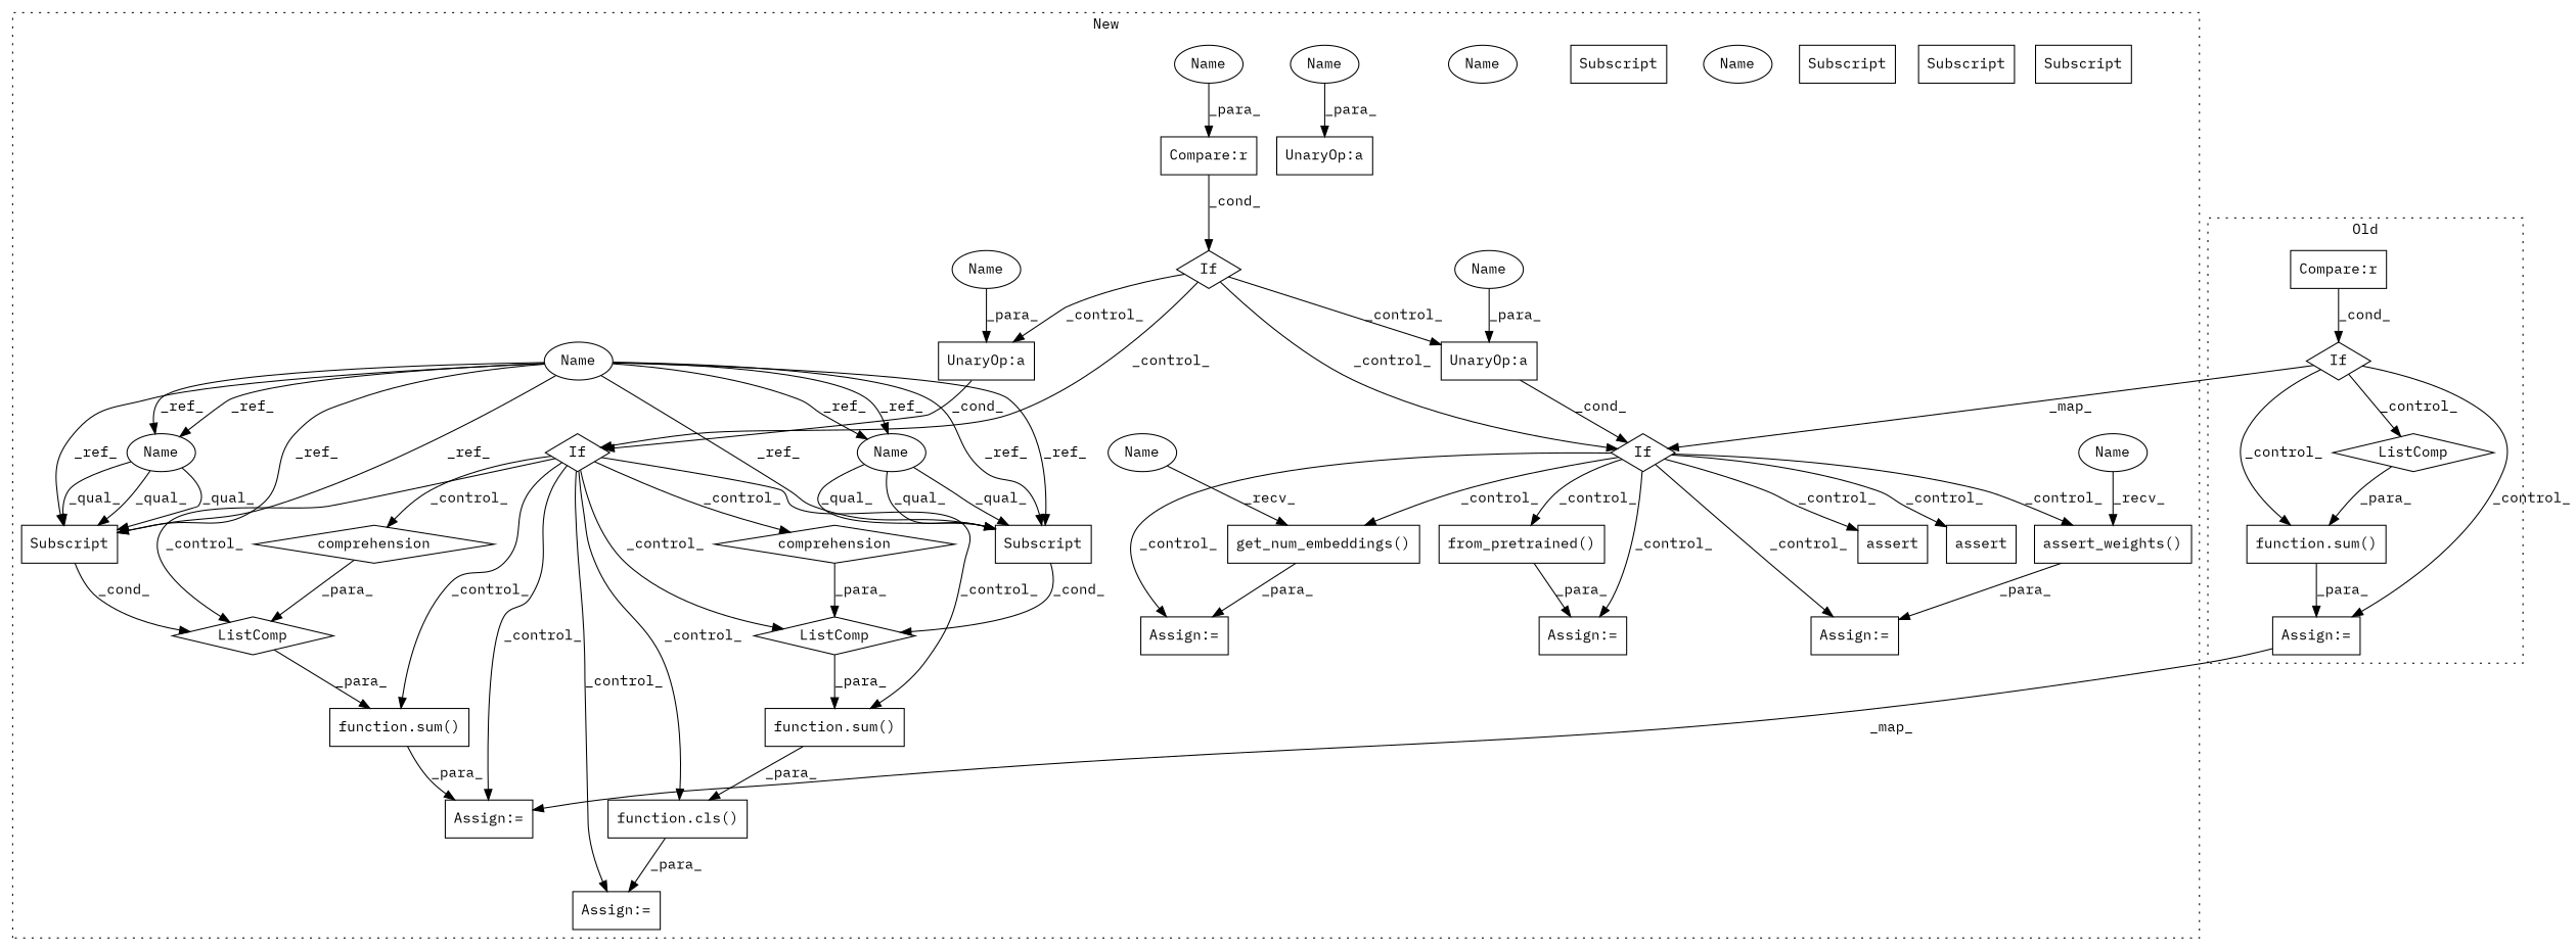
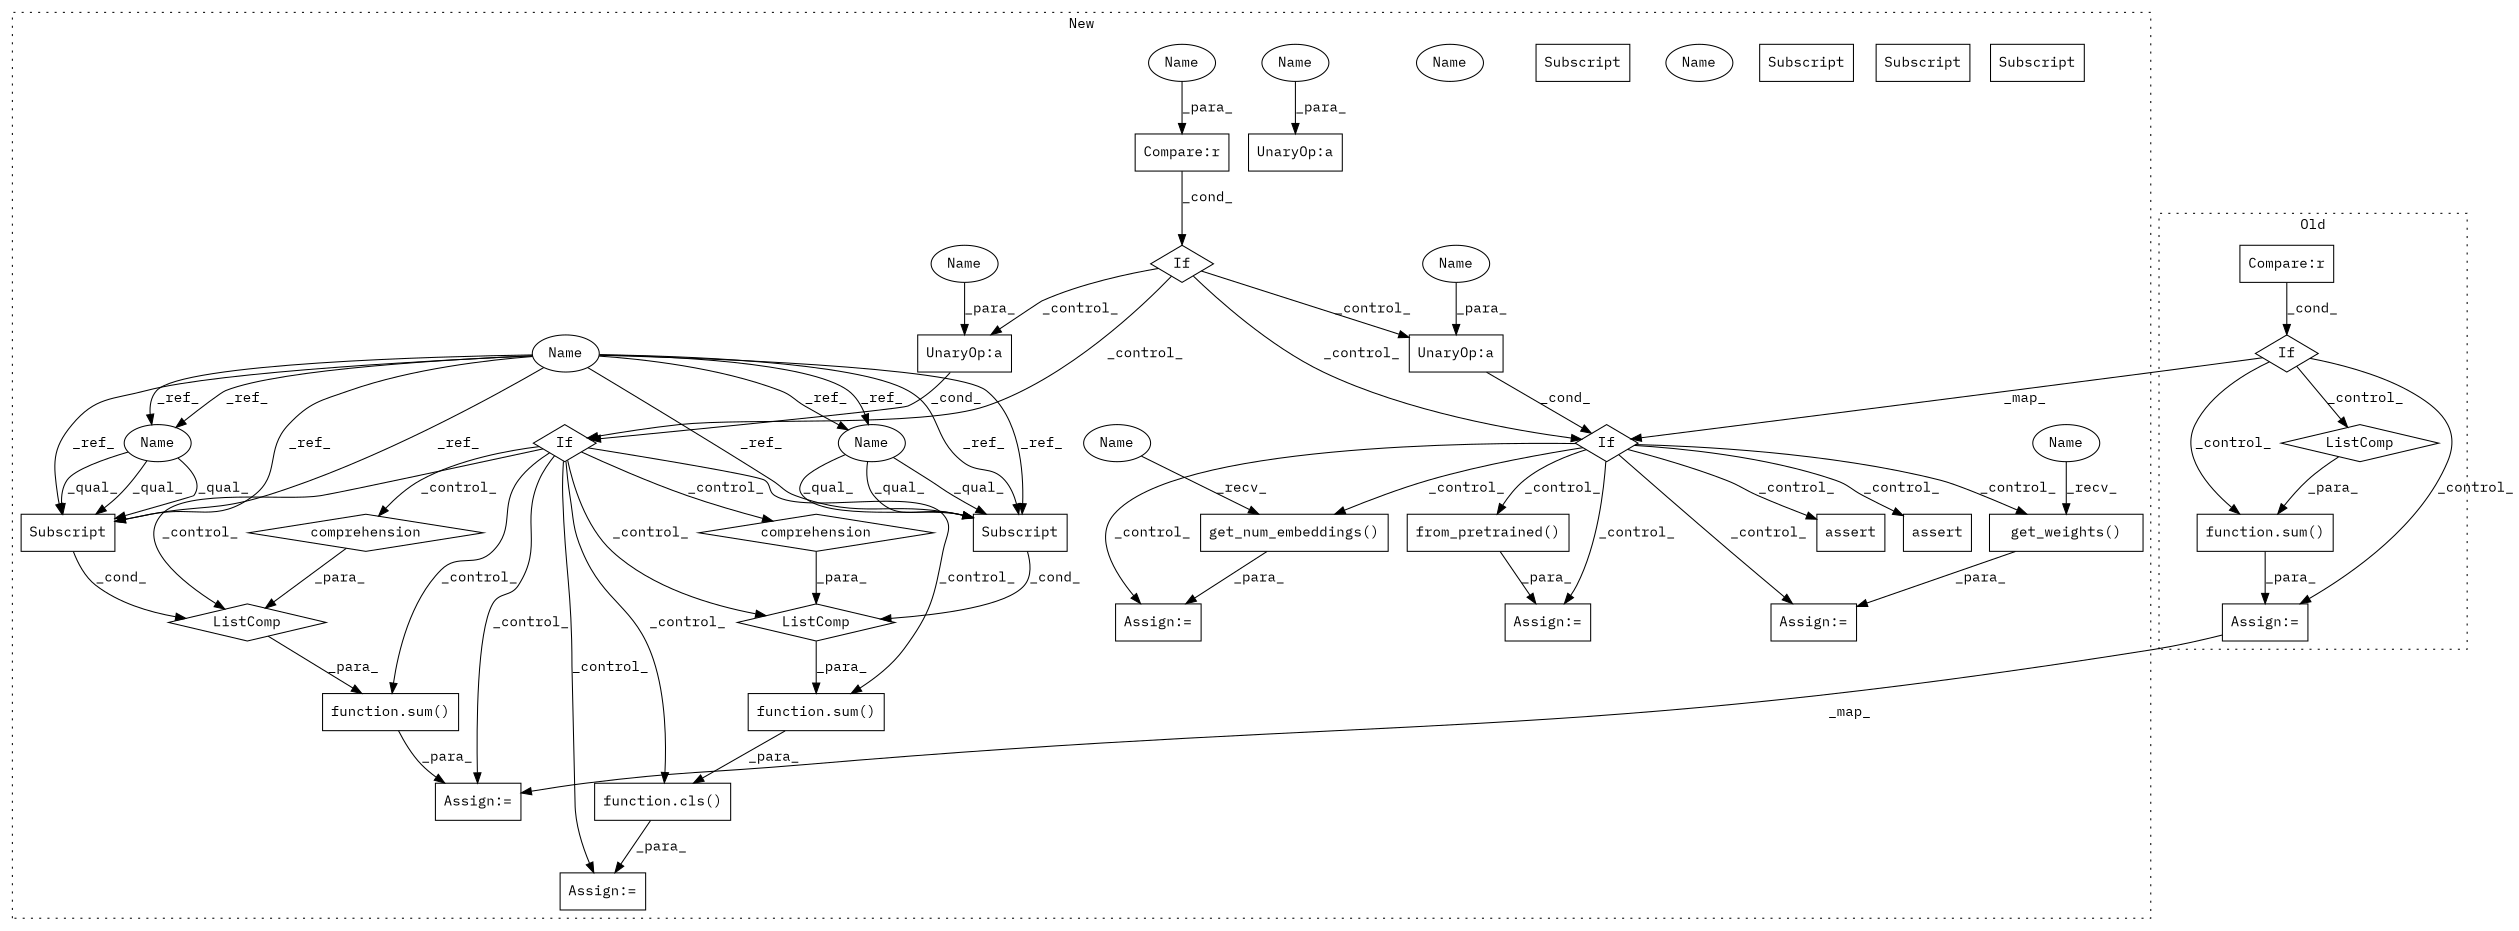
  digraph {
    fontname="IBM Plex Mono"
    node [a=87 fontname="IBM Plex Mono" l=3 s="19938,0" shape=box]
    edge [fontname="IBM Plex Mono"]
    n1 [a=75 l="4,1" label="function.sum()" s="11497,11541"]
    n2 [a=40 l=21 label="Compare:r" s=10057]
    n3 [a=96 l="3,14" label=If s="10054,10078" shape=diamond]
    n4 [a=106 l=40 label=ListComp s=11501 shape=diamond]
    n5 [a=68 label="Assign:=" s=11439]
    n6 [a=96 l="3,14" label=If s="17025,17054" shape=diamond]
    n7 [a=40 l=26 label="Compare:r" s=17028]
    n8 [a=68 label="Assign:=" s=18555]
    n9 [a=68 label="Assign:=" s=18628]
    n10 [a=68 label="Assign:=" s=19325]
    n11 [a=61 l=13 label="UnaryOp:a" s=19528]
    n12 [a=75 l="4,1" label="function.sum()" s="19576,19620"]
    n13 [a=75 l=35 label="get_num_embeddings()" s=18631]
    n14 [a=96 l="3,18" label=If s="19525,19541" shape=diamond]
    n15 [a=75 l="4,47" label="function.cls()" s="19929,20188"]
    n16 [a=61 l=13 label="UnaryOp:a" s=17071]
    n17 [a=96 l="3,18" label=If s="17068,17084" shape=diamond]
-   n18 [a=75 l=39 label="assert_weights()" s=18558]
+   n18 [a=75 l=39 label="get_weights()" s=18558]
    n19 [a=65 l=7 label=assert s=18946]
    n20 [a=75 l=170 label="from_pretrained()" s=19328]
    n21 [a=65 l=7 label=assert s=17102]
    n22 [a=61 l=13 label="UnaryOp:a" s=16982]
    n23 [a=106 l=40 label=ListComp s=19937 shape=diamond]
    n24 [l=15 label=Name s=16369 shape=ellipse]
    n25 [a=63 l="18,0" label=Subscript]
    n26 [a=63 l="18,0" label=Subscript s="19581,0"]
    n27 [a=106 l=40 label=ListComp s=19580 shape=diamond]
    n28 [a=45 label=comprehension s=19600 shape=diamond]
    n29 [a=68 label="Assign:=" s=19926]
    n30 [a=45 label=comprehension s=19957 shape=diamond]
    n31 [a=68 label="Assign:=" s=19569]
    n32 [a=75 l="4,1" label="function.sum()" s="19933,19977"]
    n33 [a=63 l="18,0" label=Subscript s="19581,0"]
    n34 [l=15 label=Name s=19581 shape=ellipse]
    n35 [a=63 l="18,0" label=Subscript]
    n36 [l=15 label=Name s=19938 shape=ellipse]
    n37 [l=9 label=Name s=19532 shape=ellipse]
    n38 [l=9 label=Name s=16986 shape=ellipse]
    n39 [l=9 label=Name s=17075 shape=ellipse]
    n40 [l=14 label=Name s=18558 shape=ellipse]
    n41 [l=14 label=Name s=18631 shape=ellipse]
    n42 [l=14 label=Name s=17028 shape=ellipse]
    n43 [l=15 label=Name s=19581 shape=ellipse]
    n44 [l=15 label=Name s=19938 shape=ellipse]
    n45 [a=63 l="18,0" label=Subscript s="19581,0"]
    n46 [a=63 l="18,0" label=Subscript]
    subgraph cluster_1 {
      label=Old
      style=dotted
      n1
      n2
      n3
      n4
      n5
    }
    subgraph cluster_2 {
      label=New
      style=dotted
      n6
      n7
      n8
      n9
      n10
      n11
      n12
      n13
      n14
      n15
      n16
      n17
      n18
      n19
      n20
      n21
      n22
      n23
      n24
      n25
      n26
      n27
      n28
      n29
      n30
      n31
      n32
      n33
      n34
      n35
      n36
      n37
      n38
      n39
      n40
      n41
      n42
      n43
      n44
      n45
      n46
    }
    n1 -> n5 [label=_para_]
    n2 -> n3 [label=_cond_]
    n3 -> n1 [label=_control_]
    n3 -> n4 [label=_control_]
    n3 -> n5 [label=_control_]
    n3 -> n17 [label=_map_]
    n4 -> n1 [label=_para_]
    n5 -> n31 [label=_map_]
    n6 -> n11 [label=_control_]
    n6 -> n14 [label=_control_]
    n6 -> n16 [label=_control_]
    n6 -> n17 [label=_control_]
    n7 -> n6 [label=_cond_]
    n11 -> n14 [label=_cond_]
    n12 -> n31 [label=_para_]
    n13 -> n9 [label=_para_]
    n14 -> n12 [label=_control_]
    n14 -> n15 [label=_control_]
    n14 -> n23 [label=_control_]
    n14 -> n27 [label=_control_]
    n14 -> n28 [label=_control_]
    n14 -> n29 [label=_control_]
    n14 -> n30 [label=_control_]
    n14 -> n31 [label=_control_]
    n14 -> n32 [label=_control_]
    n15 -> n29 [label=_para_]
    n16 -> n17 [label=_cond_]
    n17 -> n8 [label=_control_]
    n17 -> n9 [label=_control_]
    n17 -> n10 [label=_control_]
    n17 -> n13 [label=_control_]
    n17 -> n18 [label=_control_]
    n17 -> n19 [label=_control_]
    n17 -> n20 [label=_control_]
    n17 -> n21 [label=_control_]
    n18 -> n8 [label=_para_]
    n20 -> n10 [label=_para_]
    n23 -> n32 [label=_para_]
    n24 -> n43 [label=_ref_]
    n24 -> n43 [label=_ref_]
    n24 -> n44 [label=_ref_]
    n24 -> n44 [label=_ref_]
    n24 -> n45 [label=_ref_]
    n24 -> n45 [label=_ref_]
    n24 -> n45 [label=_ref_]
    n24 -> n46 [label=_ref_]
    n24 -> n46 [label=_ref_]
    n24 -> n46 [label=_ref_]
    n27 -> n12 [label=_para_]
    n28 -> n27 [label=_para_]
    n30 -> n23 [label=_para_]
    n32 -> n15 [label=_para_]
    n37 -> n11 [label=_para_]
    n38 -> n22 [label=_para_]
    n39 -> n16 [label=_para_]
    n40 -> n18 [label=_recv_]
    n41 -> n13 [label=_recv_]
    n42 -> n7 [label=_para_]
    n43 -> n45 [label=_qual_]
    n43 -> n45 [label=_qual_]
    n43 -> n45 [label=_qual_]
    n44 -> n46 [label=_qual_]
    n44 -> n46 [label=_qual_]
    n44 -> n46 [label=_qual_]
    n45 -> n27 [label=_cond_]
    n46 -> n23 [label=_cond_]
  }
